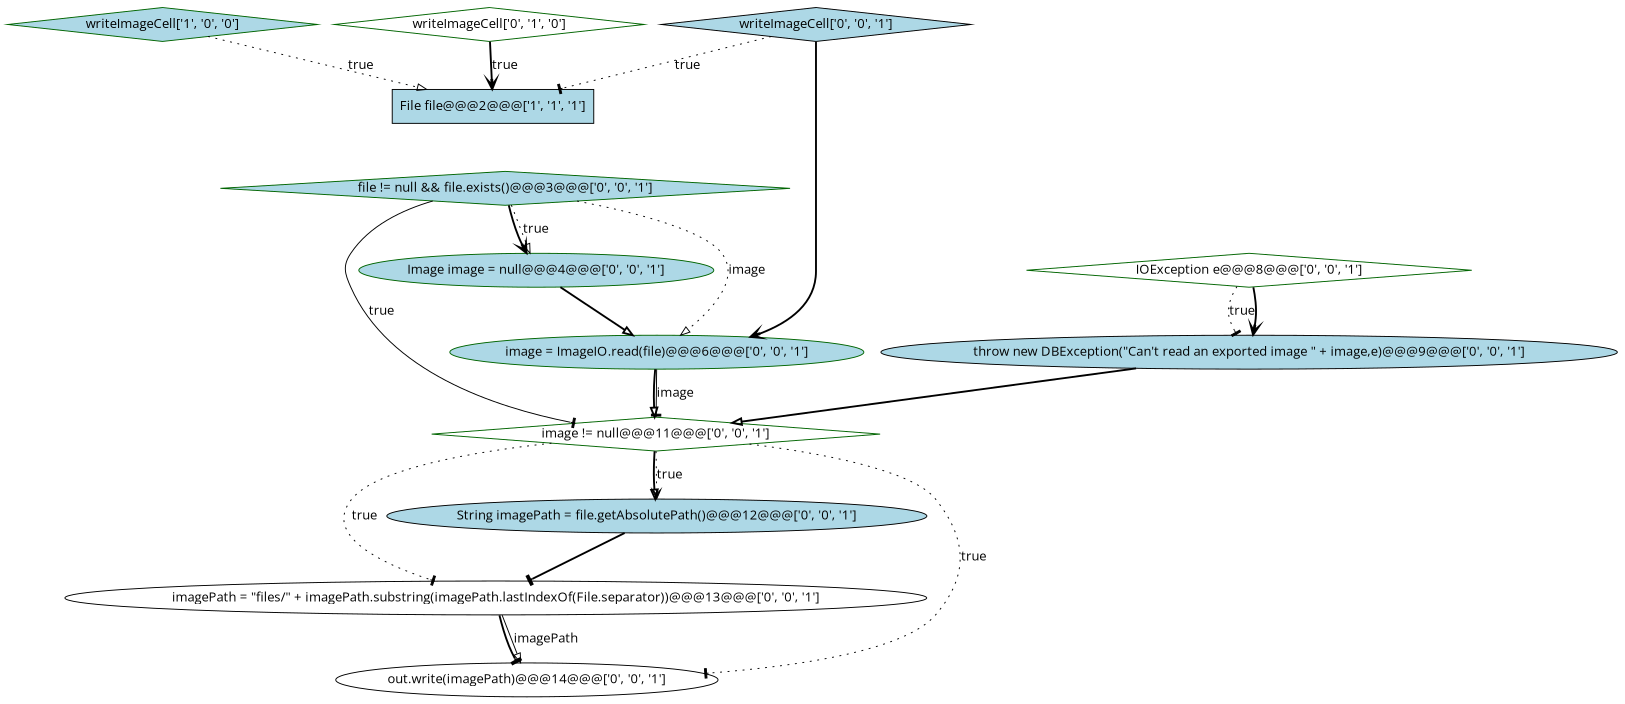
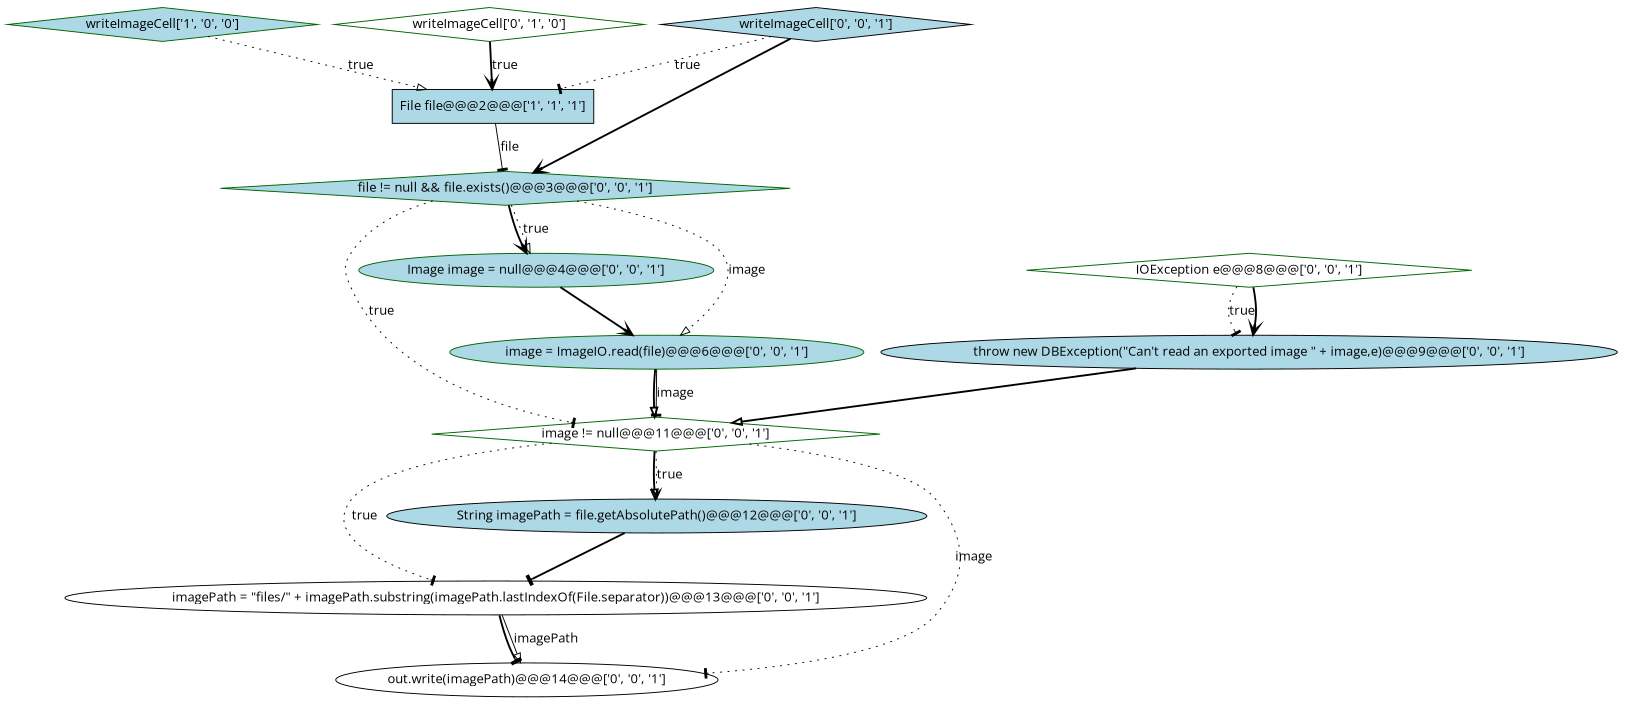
  digraph {
    fontname="Open Sans"
    node [color=darkgreen fillcolor=lightblue fontname="Open Sans" shape=ellipse style=filled]
    edge [arrowhead=tee fontname="Open Sans" style=bold]
    n1 [color=black fillcolor=white label="imagePath = \"files/\" + imagePath.substring(imagePath.lastIndexOf(File.separator))@@@13@@@['0', '0', '1']"]
    n2 [color=black fillcolor=white label="out.write(imagePath)@@@14@@@['0', '0', '1']"]
    n3 [label="image = ImageIO.read(file)@@@6@@@['0', '0', '1']"]
    n4 [fillcolor=white label="image != null@@@11@@@['0', '0', '1']" shape=diamond]
    n5 [color=black label="String imagePath = file.getAbsolutePath()@@@12@@@['0', '0', '1']"]
    n6 [label="writeImageCell['1', '0', '0']" shape=diamond]
    n7 [color=black label="File file@@@2@@@['1', '1', '1']" shape=box]
    n8 [label="file != null && file.exists()@@@3@@@['0', '0', '1']" shape=diamond]
    n9 [label="Image image = null@@@4@@@['0', '0', '1']"]
    n10 [fillcolor=white label="IOException e@@@8@@@['0', '0', '1']" shape=diamond]
    n11 [color=black label="throw new DBException(\"Can't read an exported image \" + image,e)@@@9@@@['0', '0', '1']"]
    n12 [color=black label="writeImageCell['0', '0', '1']" shape=diamond]
    n13 [fillcolor=white label="writeImageCell['0', '1', '0']" shape=diamond]
    n1 -> n2 [arrowhead=onormal label=imagePath style=solid]
    n1 -> n2
    n3 -> n4 [arrowhead=onormal]
    n3 -> n4 [label=image style=solid]
    n4 -> n1 [label=true style=dotted]
-   n4 -> n2 [label=true style=dotted]
+   n4 -> n2 [label=image style=dotted]
    n4 -> n5 [arrowhead=vee label=true style=dotted]
    n4 -> n5 [arrowhead=onormal]
    n5 -> n1
    n6 -> n7 [arrowhead=onormal label=true style=dotted]
+   n7 -> n8 [label=file style=solid]
    n8 -> n3 [arrowhead=onormal label=image style=dotted]
-   n8 -> n4 [label=true style=solid]
+   n8 -> n4 [label=true style=dotted]
    n8 -> n9 [arrowhead=onormal label=true style=dotted]
    n8 -> n9 [arrowhead=vee]
-   n9 -> n3 [arrowhead=onormal]
+   n9 -> n3 [arrowhead=vee]
    n10 -> n11 [label=true style=dotted]
    n10 -> n11 [arrowhead=vee]
    n11 -> n4 [arrowhead=onormal]
    n12 -> n7 [label=true style=dotted]
-   n12 -> n3 [arrowhead=vee]
+   n12 -> n8 [arrowhead=vee]
    n13 -> n7 [arrowhead=vee label=true]
  }
